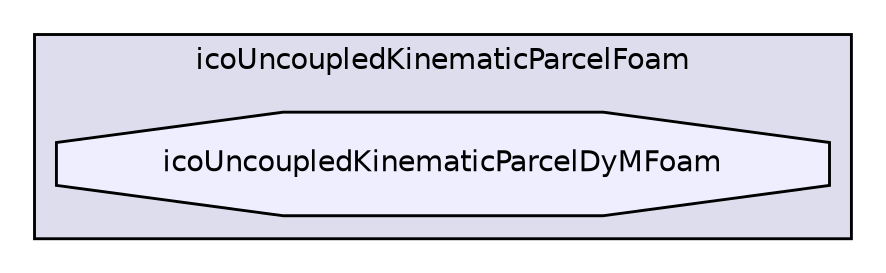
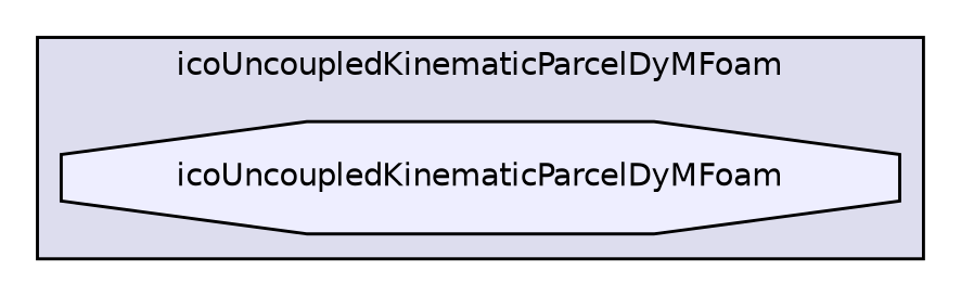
  digraph {
    compound=true
    n1 [fillcolor="#eeeeff" fontname=Helvetica fontsize=10 label=icoUncoupledKinematicParcelDyMFoam pencolor=black shape=octagon style=filled]
    subgraph cluster_1 {
      bgcolor="#ddddee"
      fontname=Helvetica
      fontsize=10
-     label=icoUncoupledKinematicParcelFoam
+     label=icoUncoupledKinematicParcelDyMFoam
      pencolor=black
      n1
    }
  }
